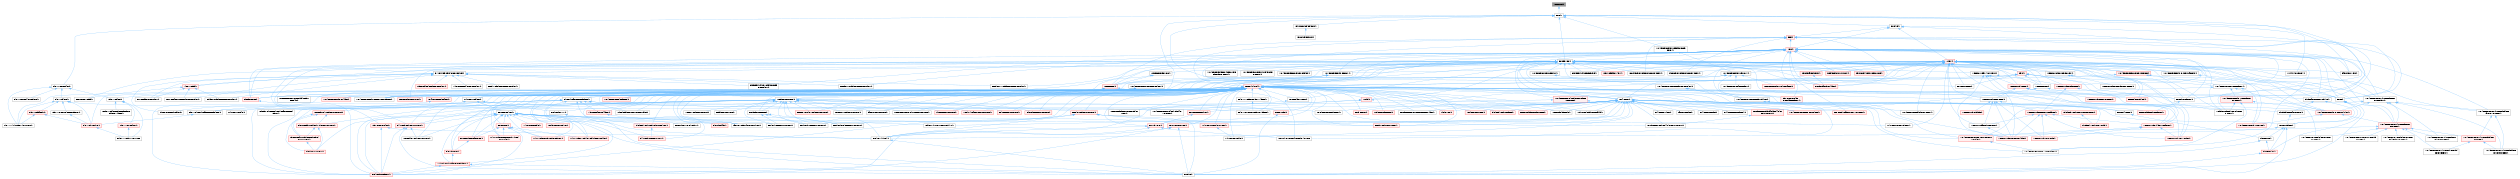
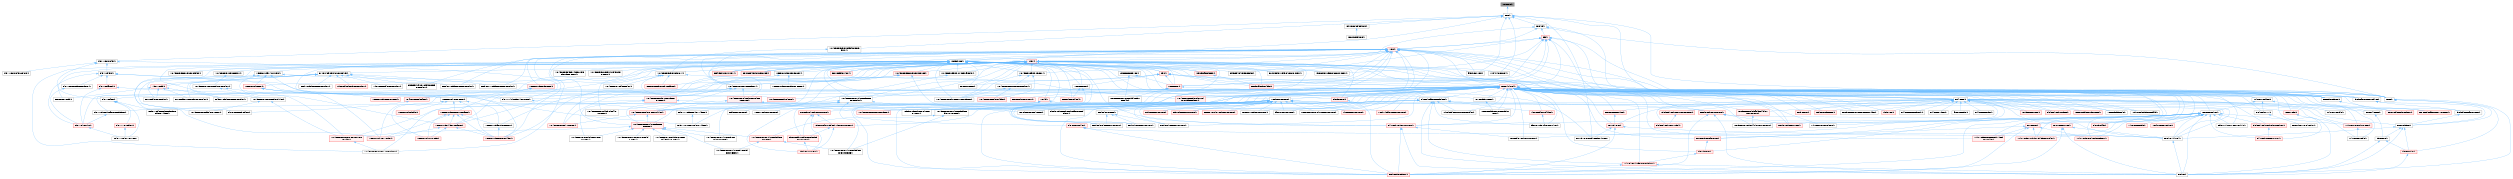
  digraph {
    node [color=grey40 fillcolor=white fontname=Helvetica fontsize=10 shape=box style=filled]
    edge [color=steelblue1 dir=back fontname=Helvetica fontsize=10 labelfontname=Helvetica labelfontsize=10 style=solid]
    n1 [color=gray40 fillcolor=grey60 fontcolor=black height=0.2 label="IntroSort.h" width=0.4]
    n2 [height=0.2 label="Sort.h" width=0.4]
    n3 [height=0.2 label="AnimCurveFilter.h" width=0.4]
    n4 [height=0.2 label="FindReferencersArchive.h" width=0.4]
    n5 [height=0.2 label="GraphConvert.h" width=0.4]
    n6 [height=0.2 label="KahnTopologicalSort.h" width=0.4]
    n7 [height=0.2 label="MovieSceneChannelEditorData\lEntry.h" width=0.4]
    n8 [height=0.2 label="MultiUniqueLock.h" width=0.4]
    n9 [height=0.2 label="RigVMController.h" width=0.4]
    n10 [height=0.2 label="SortedMap.h" width=0.4]
    n11 [height=0.2 label="SoundWaveLoadingBehavior.cpp" width=0.4]
    n12 [height=0.2 label="Sorting.h" width=0.4]
    n13 [height=0.2 label="AnimCurveUtils.h" width=0.4]
    n14 [height=0.2 label="BoneContainer.h" width=0.4]
    n15 [height=0.2 label="EvaluationVM.h" width=0.4]
    n16 [height=0.2 label="CoreUObject.h" width=0.4]
    n17 [height=0.2 label="FindObjectReferencers.h" width=0.4]
    n18 [height=0.2 label="TopologicalSort.h" width=0.4]
    n19 [height=0.2 label="MovieSceneChannelProxy.h" width=0.4]
    n20 [height=0.2 label="RigVMClient.h" width=0.4]
    n21 [height=0.2 label="RigVMMinimalEnvironment.h" width=0.4]
    n22 [height=0.2 label="RigVMControllerActions.h" width=0.4]
    n23 [height=0.2 label="RigVMEditor.h" width=0.4]
    n24 [color=red fillcolor="#FFF0F0" height=0.2 label="SkinnedMeshComponent.h" width=0.4]
    n25 [height=0.2 label="AssetDataTagMap.h" width=0.4]
    n26 [height=0.2 label="BlueprintGeneratedClass.h" width=0.4]
    n27 [height=0.2 label="BulkData.h" width=0.4]
    n28 [height=0.2 label="DoubleChannelEvaluatorSystem.h" width=0.4]
    n29 [height=0.2 label="DynamicExtensionContainer.h" width=0.4]
    n30 [height=0.2 label="SequenceModel.h" width=0.4]
    n31 [height=0.2 label="FloatChannelEvaluatorSystem.h" width=0.4]
    n32 [height=0.2 label="ISMPartitionActor.h" width=0.4]
    n33 [height=0.2 label="MeshComponent.h" width=0.4]
    n34 [height=0.2 label="MessageLog.h" width=0.4]
    n35 [height=0.2 label="MetasoundEnvironment.h" width=0.4]
    n36 [height=0.2 label="MetasoundVertexData.h" width=0.4]
    n37 [height=0.2 label="MetasoundFrontendQuery.h" width=0.4]
    n38 [height=0.2 label="MovieSceneCompiledVolatility\lManager.h" width=0.4]
    n39 [height=0.2 label="MovieSceneEntityFactory.h" width=0.4]
    n40 [height=0.2 label="MovieSceneEntityFactoryTemplates.h" width=0.4]
    n41 [height=0.2 label="MovieSceneEntitySystemGraphs.h" width=0.4]
    n42 [color=red fillcolor="#FFF0F0" height=0.2 label="MovieScenePreAnimatedState\lStorage.h" width=0.4]
    n43 [height=0.2 label="MovieScenePropertyInstantiator.h" width=0.4]
    n44 [height=0.2 label="MovieSceneInstanceRegistry.h" width=0.4]
    n45 [height=0.2 label="WeightAndEasingEvaluator\lSystem.h" width=0.4]
    n46 [height=0.2 label="MovieSceneInterrogation.h" width=0.4]
    n47 [height=0.2 label="MovieSceneInterrogationLinker.h" width=0.4]
    n48 [height=0.2 label="MovieScenePiecewiseDouble\lBlenderSystem.h" width=0.4]
    n49 [height=0.2 label="MovieScenePreAnimatedState\lExtension.h" width=0.4]
    n50 [height=0.2 label="MovieSceneQuaternionBlender\lSystem.h" width=0.4]
    n51 [color=red fillcolor="#FFF0F0" height=0.2 label="MovieSceneSequenceInstance.h" width=0.4]
    n52 [height=0.2 label="MovieSceneSequenceWeights.h" width=0.4]
    n53 [height=0.2 label="ObjectBindingTagCache.h" width=0.4]
    n54 [color=red fillcolor="#FFF0F0" height=0.2 label="PlayerController.h" width=0.4]
    n55 [color=red fillcolor="#FFF0F0" height=0.2 label="RedirectionSummary.h" width=0.4]
    n56 [color=red fillcolor="#FFF0F0" height=0.2 label="RenderGraphBuilder.h" width=0.4]
    n57 [color=red fillcolor="#FFF0F0" height=0.2 label="RenderGraphPass.h" width=0.4]
    n58 [color=red fillcolor="#FFF0F0" height=0.2 label="SCurveEditorView.h" width=0.4]
    n59 [color=red fillcolor="#FFF0F0" height=0.2 label="ShaderCore.h" width=0.4]
    n60 [color=red fillcolor="#FFF0F0" height=0.2 label="Text.h" width=0.4]
    n61 [color=red fillcolor="#FFF0F0" height=0.2 label="TransactionCommon.h" width=0.4]
    n62 [color=red fillcolor="#FFF0F0" height=0.2 label="World.h" width=0.4]
    n63 [height=0.2 label="TextFormatter.h" width=0.4]
    n64 [color=red fillcolor="#FFF0F0" height=0.2 label="TextLocalizationResource.h" width=0.4]
    n65 [height=0.2 label="Core.h" width=0.4]
    n66 [height=0.2 label="CoreSharedPCH.h" width=0.4]
    n67 [color=red fillcolor="#FFF0F0" height=0.2 label="Array.h" width=0.4]
    n68 [color=red fillcolor="#FFF0F0" height=0.2 label="Map.h" width=0.4]
    n69 [color=red fillcolor="#FFF0F0" height=0.2 label="Set.h" width=0.4]
    n70 [color=red fillcolor="#FFF0F0" height=0.2 label="AnimCompressionTypes.h" width=0.4]
    n71 [color=red fillcolor="#FFF0F0" height=0.2 label="AnimNode_ModularVehicleController.h" width=0.4]
    n72 [color=red fillcolor="#FFF0F0" height=0.2 label="AnimNode_StageCoachWheel\lController.h" width=0.4]
    n73 [color=red fillcolor="#FFF0F0" height=0.2 label="AnimNode_EngineSharedPCH.h" width=0.4]
    n74 [height=0.2 label="AnimSequenceHelpers.h" width=0.4]
    n75 [color=red fillcolor="#FFF0F0" height=0.2 label="AttributesContainer.h" width=0.4]
    n76 [color=red fillcolor="#FFF0F0" height=0.2 label="BlendProfile.h" width=0.4]
    n77 [color=red fillcolor="#FFF0F0" height=0.2 label="BlendSpace.h" width=0.4]
    n78 [height=0.2 label="Engine.h" width=0.4]
    n79 [color=red fillcolor="#FFF0F0" height=0.2 label="EngineSharedPCH.h" width=0.4]
    n80 [color=red fillcolor="#FFF0F0" height=0.2 label="BonePose.h" width=0.4]
    n81 [color=red fillcolor="#FFF0F0" height=0.2 label="BoneSocketReference.h" width=0.4]
    n82 [height=0.2 label="EditorAnimCurveBoneLinks.h" width=0.4]
    n83 [height=0.2 label="EngineMinimal.h" width=0.4]
    n84 [color=red fillcolor="#FFF0F0" height=0.2 label="MirrorDataTable.h" width=0.4]
    n85 [height=0.2 label="PoseableMeshComponent.h" width=0.4]
    n86 [color=red fillcolor="#FFF0F0" height=0.2 label="SkeletalMeshReductionSettings.h" width=0.4]
    n87 [color=red fillcolor="#FFF0F0" height=0.2 label="SkinnedAssetCommon.h" width=0.4]
    n88 [height=0.2 label="PoseHistoryEvaluation.h" width=0.4]
    n89 [height=0.2 label="AnimStreamable.h" width=0.4]
    n90 [color=red fillcolor="#FFF0F0" height=0.2 label="AnimBlueprintGeneratedClass.h" width=0.4]
    n91 [color=red fillcolor="#FFF0F0" height=0.2 label="SlateBasics.h" width=0.4]
    n92 [height=0.2 label="SlateCore.h" width=0.4]
    n93 [color=red fillcolor="#FFF0F0" height=0.2 label="ISequencerChannelInterface.h" width=0.4]
    n94 [color=red fillcolor="#FFF0F0" height=0.2 label="KeyframeTrackEditor.h" width=0.4]
    n95 [height=0.2 label="MovieSceneMediaSection.h" width=0.4]
-   n96 [color=red fillcolor="#FFF0F0" height=0.2 label="PlayerController\lOverrideRegistry.h" width=0.4]
+   n96 [color=red fillcolor="#FFF0F0" height=0.2 label="MovieSceneSectionChannel\lOverrideRegistry.h" width=0.4]
    n97 [color=red fillcolor="#FFF0F0" height=0.2 label="MovieSceneToolHelpers.h" width=0.4]
    n98 [height=0.2 label="TimeWarpTrackEditor.h" width=0.4]
    n99 [color=red fillcolor="#FFF0F0" height=0.2 label="RigVMBlueprint.h" width=0.4]
    n100 [color=red fillcolor="#FFF0F0" height=0.2 label="RigVMEdGraph.h" width=0.4]
    n101 [height=0.2 label="SRigVMSwapFunctionsWidget.h" width=0.4]
    n102 [height=0.2 label="RigVMExternalDependency.h" width=0.4]
    n103 [height=0.2 label="SRigVMNodePreviewWidget.h" width=0.4]
    n104 [height=0.2 label="SRigVMActionMenu.cpp" width=0.4]
    n105 [color=red fillcolor="#FFF0F0" height=0.2 label="RigVMNewEditor.h" width=0.4]
    n106 [height=0.2 label="SRigVMEditorSelectedDebug\lObjectWidget.h" width=0.4]
    n107 [color=red fillcolor="#FFF0F0" height=0.2 label="AssetData.h" width=0.4]
    n108 [height=0.2 label="AssetDataTagMapSerialization\lDetails.h" width=0.4]
    n109 [height=0.2 label="DisplayClusterBlueprintGenerated\lClass.h" width=0.4]
    n110 [height=0.2 label="GameModeInfoCustomizer.h" width=0.4]
    n111 [height=0.2 label="InheritableComponentHandler.h" width=0.4]
    n112 [color=red fillcolor="#FFF0F0" height=0.2 label="KismetEditorUtilities.h" width=0.4]
    n113 [height=0.2 label="LevelSequenceDirector.h" width=0.4]
    n114 [height=0.2 label="RigVMBlueprintGeneratedClass.h" width=0.4]
    n115 [color=red fillcolor="#FFF0F0" height=0.2 label="SCS_Node.h" width=0.4]
    n116 [color=red fillcolor="#FFF0F0" height=0.2 label="BodySetup.h" width=0.4]
    n117 [height=0.2 label="BulkDataReader.h" width=0.4]
    n118 [height=0.2 label="BulkDataScopedLock.h" width=0.4]
    n119 [height=0.2 label="BulkDataWriter.h" width=0.4]
    n120 [color=red fillcolor="#FFF0F0" height=0.2 label="ContentStreaming.h" width=0.4]
    n121 [color=red fillcolor="#FFF0F0" height=0.2 label="SoundWave.h" width=0.4]
    n122 [color=red fillcolor="#FFF0F0" height=0.2 label="CoreUObjectSharedPCH.h" width=0.4]
    n123 [height=0.2 label="FontBulkData.h" width=0.4]
    n124 [height=0.2 label="GroomCache.h" width=0.4]
    n125 [color=red fillcolor="#FFF0F0" height=0.2 label="HairStrandsDatas.h" width=0.4]
    n126 [color=red fillcolor="#FFF0F0" height=0.2 label="LandscapeHeightfieldCollision\lComponent.h" width=0.4]
    n127 [height=0.2 label="LandscapeMeshCollisionComponent.h" width=0.4]
    n128 [height=0.2 label="LandscapeTextureStorageProvider.h" width=0.4]
    n129 [color=red fillcolor="#FFF0F0" height=0.2 label="LightMap.h" width=0.4]
    n130 [color=red fillcolor="#FFF0F0" height=0.2 label="NaniteResources.h" width=0.4]
    n131 [color=red fillcolor="#FFF0F0" height=0.2 label="RayTracingGeometryManager.h" width=0.4]
    n132 [color=red fillcolor="#FFF0F0" height=0.2 label="SkeletalMeshLODImporterData.h" width=0.4]
    n133 [color=red fillcolor="#FFF0F0" height=0.2 label="SkeletalMeshLODModel.h" width=0.4]
    n134 [color=red fillcolor="#FFF0F0" height=0.2 label="SkeletalMeshUpdate.h" width=0.4]
    n135 [color=red fillcolor="#FFF0F0" height=0.2 label="StaticMeshResources.h" width=0.4]
    n136 [color=red fillcolor="#FFF0F0" height=0.2 label="StreamableRenderAsset.h" width=0.4]
    n137 [color=red fillcolor="#FFF0F0" height=0.2 label="TextureResource.h" width=0.4]
    n138 [height=0.2 label="VectorFieldStatic.h" width=0.4]
    n139 [height=0.2 label="VolumetricLightmapGrid.h" width=0.4]
    n140 [height=0.2 label="CurveEditorExtension.h" width=0.4]
    n141 [height=0.2 label="CurveEditorIntegrationExtension.h" width=0.4]
    n142 [height=0.2 label="FolderModelStorageExtension.h" width=0.4]
    n143 [color=red fillcolor="#FFF0F0" height=0.2 label="HierarchicalCacheExtension.h" width=0.4]
    n144 [height=0.2 label="IViewSpaceClientExtension.h" width=0.4]
    n145 [height=0.2 label="ObjectBindingModelStorage\lExtension.h" width=0.4]
    n146 [height=0.2 label="SectionModelStorageExtension.h" width=0.4]
    n147 [height=0.2 label="TrackModelStorageExtension.h" width=0.4]
    n148 [height=0.2 label="TrackRowModelStorageExtension.h" width=0.4]
    n149 [color=red fillcolor="#FFF0F0" height=0.2 label="ViewModel.h" width=0.4]
    n150 [height=0.2 label="InstancedPlacementPartition\lActor.h" width=0.4]
    n151 [color=red fillcolor="#FFF0F0" height=0.2 label="BaseDynamicMeshComponent.h" width=0.4]
    n152 [height=0.2 label="BasicElementSet.h" width=0.4]
    n153 [height=0.2 label="BasicLineSetComponent.h" width=0.4]
    n154 [height=0.2 label="BasicPointSetComponent.h" width=0.4]
    n155 [height=0.2 label="BasicTriangleSetComponent.h" width=0.4]
    n156 [height=0.2 label="CableComponent.h" width=0.4]
    n157 [color=red fillcolor="#FFF0F0" height=0.2 label="ChaosDeformablePhysicsComponent.h" width=0.4]
    n158 [color=red fillcolor="#FFF0F0" height=0.2 label="ChaosDeformableTetrahedral\lComponent.h" width=0.4]
    n159 [color=red fillcolor="#FFF0F0" height=0.2 label="FleshComponent.h" width=0.4]
    n160 [height=0.2 label="CustomMeshComponent.h" width=0.4]
    n161 [height=0.2 label="GroomComponent.h" width=0.4]
    n162 [height=0.2 label="HeterogeneousVolumeComponent.h" width=0.4]
    n163 [color=red fillcolor="#FFF0F0" height=0.2 label="LineSetComponent.h" width=0.4]
    n164 [color=red fillcolor="#FFF0F0" height=0.2 label="MeshWireframeComponent.h" width=0.4]
    n165 [color=red fillcolor="#FFF0F0" height=0.2 label="PointSetComponent.h" width=0.4]
    n166 [color=red fillcolor="#FFF0F0" height=0.2 label="ProceduralMeshComponent.h" width=0.4]
    n167 [color=red fillcolor="#FFF0F0" height=0.2 label="StaticMeshComponent.h" width=0.4]
    n168 [color=red fillcolor="#FFF0F0" height=0.2 label="TriangleSetComponent.h" width=0.4]
    n169 [height=0.2 label="WaterMeshComponent.h" width=0.4]
    n170 [color=red fillcolor="#FFF0F0" height=0.2 label="MovieScenePropertyTemplate.h" width=0.4]
    n171 [color=red fillcolor="#FFF0F0" height=0.2 label="StatsHierarchical.h" width=0.4]
    n172 [color=red fillcolor="#FFF0F0" height=0.2 label="MetasoundArrayNodes.h" width=0.4]
    n173 [color=red fillcolor="#FFF0F0" height=0.2 label="MetasoundBuilderInterface.h" width=0.4]
    n174 [color=red fillcolor="#FFF0F0" height=0.2 label="MetasoundOperatorBuilder.h" width=0.4]
    n175 [color=red fillcolor="#FFF0F0" height=0.2 label="MetasoundRenderCost.h" width=0.4]
    n176 [color=red fillcolor="#FFF0F0" height=0.2 label="MetasoundVertex.h" width=0.4]
    n177 [color=red fillcolor="#FFF0F0" height=0.2 label="MetasoundInputNode.h" width=0.4]
    n178 [color=red fillcolor="#FFF0F0" height=0.2 label="MetasoundOperatorInterface.h" width=0.4]
    n179 [height=0.2 label="MetasoundGraphOperator.h" width=0.4]
    n180 [color=red fillcolor="#FFF0F0" height=0.2 label="MetasoundVariable.h" width=0.4]
    n181 [color=red fillcolor="#FFF0F0" height=0.2 label="MetasoundAssetManager.h" width=0.4]
    n182 [height=0.2 label="MetasoundFrontendQuerySteps.h" width=0.4]
    n183 [height=0.2 label="MovieSceneComponentRegistry.h" width=0.4]
    n184 [color=red fillcolor="#FFF0F0" height=0.2 label="MovieSceneEntityBuilder.h" width=0.4]
    n185 [color=red fillcolor="#FFF0F0" height=0.2 label="MovieSceneEntitySystemLinker.h" width=0.4]
    n186 [height=0.2 label="MovieSceneComponentMaterial\lSystem.h" width=0.4]
    n187 [height=0.2 label="MovieSceneMaterialParameter\lCollectionSystem.h" width=0.4]
    n188 [height=0.2 label="MovieSceneMaterialParameter\lSystem.h" width=0.4]
    n189 [height=0.2 label="MovieScenePreAnimatedMaterial\lParameters.h" width=0.4]
    n190 [color=red fillcolor="#FFF0F0" height=0.2 label="MovieScenePreAnimatedObject\lStorage.h" width=0.4]
    n191 [height=0.2 label="MovieScenePreAnimatedRoot\lTokenStorage.h" width=0.4]
    n192 [color=red fillcolor="#FFF0F0" height=0.2 label="MovieScenePropertyComponent\lHandler.h" width=0.4]
    n193 [color=red fillcolor="#FFF0F0" height=0.2 label="MovieSceneTrackInstance.h" width=0.4]
    n194 [color=red fillcolor="#FFF0F0" height=0.2 label="MovieSceneEntityInstantiator\lSystem.h" width=0.4]
    n195 [color=red fillcolor="#FFF0F0" height=0.2 label="MovieSceneEvaluationTemplate\lInstance.h" width=0.4]
    n196 [height=0.2 label="MovieSceneInterrogationExtension.h" width=0.4]
    n197 [height=0.2 label="MovieScenePredictionSystem.h" width=0.4]
    n198 [height=0.2 label="MovieScenePreAnimatedObject\lTokenStorage.h" width=0.4]
    n199 [height=0.2 label="MovieScenePreAnimatedObject\lGroupManager.h" width=0.4]
    n200 [color=red fillcolor="#FFF0F0" height=0.2 label="CoreMinimal.h" width=0.4]
    n1 -> n2
    n2 -> n3
    n2 -> n4
    n2 -> n5
    n2 -> n6
    n2 -> n7
    n2 -> n8
    n2 -> n9
    n2 -> n10
    n2 -> n11
    n2 -> n12
    n3 -> n13
    n3 -> n14
    n3 -> n15
    n4 -> n16
    n4 -> n17
    n6 -> n18
    n7 -> n19
    n9 -> n20
    n9 -> n21
    n9 -> n22
    n9 -> n23
    n10 -> n24
    n10 -> n25
    n10 -> n26
    n10 -> n27
    n10 -> n28
    n10 -> n29
    n10 -> n30
    n10 -> n31
    n10 -> n32
    n10 -> n33
    n10 -> n34
    n10 -> n35
    n10 -> n36
    n10 -> n37
    n10 -> n38
    n10 -> n39
    n10 -> n40
    n10 -> n41
    n10 -> n42
    n10 -> n43
    n10 -> n44
    n10 -> n45
    n10 -> n46
    n10 -> n47
    n10 -> n48
    n10 -> n49
    n10 -> n50
    n10 -> n51
    n10 -> n52
    n10 -> n53
    n10 -> n54
    n10 -> n55
    n10 -> n56
    n10 -> n57
    n10 -> n58
    n10 -> n59
    n10 -> n60
    n10 -> n61
    n10 -> n62
    n10 -> n63
    n10 -> n64
    n12 -> n65
    n12 -> n66
    n12 -> n67
    n12 -> n68
    n12 -> n69
    n14 -> n24
    n14 -> n70
    n14 -> n71
    n14 -> n72
    n14 -> n73
    n14 -> n74
    n14 -> n75
    n14 -> n76
    n14 -> n77
    n14 -> n78
    n14 -> n79
    n14 -> n80
    n14 -> n81
    n14 -> n82
    n14 -> n83
    n14 -> n84
    n14 -> n85
    n14 -> n86
    n14 -> n87
    n15 -> n88
    n16 -> n78
    n16 -> n83
    n16 -> n91
    n16 -> n92
    n17 -> n16
    n19 -> n93
    n19 -> n94
    n19 -> n95
    n19 -> n96
    n19 -> n97
    n20 -> n21
    n20 -> n99
    n20 -> n100
    n20 -> n101
    n20 -> n102
+   n21 -> n103
    n23 -> n104
    n23 -> n105
    n23 -> n106
    n24 -> n78
    n24 -> n79
    n24 -> n85
    n25 -> n107
    n25 -> n108
    n26 -> n78
    n26 -> n79
    n26 -> n90
    n26 -> n109
    n26 -> n110
    n26 -> n111
    n26 -> n112
    n26 -> n113
    n26 -> n114
    n26 -> n115
    n27 -> n16
    n27 -> n70
    n27 -> n89
    n27 -> n116
    n27 -> n117
    n27 -> n118
    n27 -> n119
    n27 -> n120
    n27 -> n121
    n27 -> n122
    n27 -> n123
    n27 -> n124
    n27 -> n125
    n27 -> n126
    n27 -> n127
    n27 -> n128
    n27 -> n129
    n27 -> n130
    n27 -> n131
    n27 -> n132
    n27 -> n133
    n27 -> n134
    n27 -> n135
    n27 -> n136
    n27 -> n137
    n27 -> n138
    n27 -> n139
    n29 -> n98
    n29 -> n140
    n29 -> n141
    n29 -> n142
    n29 -> n143
    n29 -> n144
    n29 -> n145
    n29 -> n146
    n29 -> n147
    n29 -> n148
    n29 -> n149
    n32 -> n150
    n33 -> n24
    n33 -> n79
    n33 -> n83
    n33 -> n151
    n33 -> n152
    n33 -> n153
    n33 -> n154
    n33 -> n155
    n33 -> n156
    n33 -> n157
    n33 -> n158
    n33 -> n159
    n33 -> n160
    n33 -> n161
    n33 -> n162
    n33 -> n163
    n33 -> n164
    n33 -> n165
    n33 -> n166
    n33 -> n167
    n33 -> n168
    n33 -> n169
    n34 -> n170
    n34 -> n171
    n35 -> n172
    n35 -> n173
    n35 -> n174
    n35 -> n175
    n35 -> n176
    n36 -> n174
    n36 -> n177
    n36 -> n178
    n36 -> n179
    n36 -> n180
    n37 -> n181
    n37 -> n182
    n39 -> n40
    n39 -> n183
    n39 -> n184
    n41 -> n185
    n42 -> n186
    n42 -> n187
    n42 -> n188
    n42 -> n189
    n42 -> n190
    n42 -> n191
    n42 -> n192
    n44 -> n185
    n44 -> n193
    n44 -> n194
    n44 -> n195
    n46 -> n196
    n47 -> n192
    n47 -> n197
    n49 -> n42
    n49 -> n185
    n49 -> n191
    n49 -> n192
    n49 -> n198
    n49 -> n199
    n51 -> n44
    n51 -> n113
    n51 -> n185
    n54 -> n79
    n54 -> n83
    n57 -> n56
    n59 -> n79
    n60 -> n34
    n60 -> n63
    n60 -> n65
    n60 -> n66
    n60 -> n107
    n60 -> n172
    n60 -> n200
    n62 -> n79
    n62 -> n83
    n62 -> n185
    n65 -> n16
    n65 -> n78
    n65 -> n91
    n66 -> n122
    n67 -> n4
    n67 -> n5
    n67 -> n8
    n67 -> n19
    n67 -> n27
    n67 -> n28
    n67 -> n31
    n67 -> n34
    n67 -> n36
    n67 -> n37
    n67 -> n39
    n67 -> n40
    n67 -> n41
    n67 -> n45
    n67 -> n49
    n67 -> n51
    n67 -> n55
    n67 -> n56
    n67 -> n57
    n67 -> n58
    n67 -> n59
    n67 -> n60
    n67 -> n63
    n67 -> n64
    n67 -> n65
    n67 -> n66
    n67 -> n74
    n67 -> n93
    n67 -> n107
    n67 -> n149
    n67 -> n171
    n67 -> n173
    n67 -> n174
    n67 -> n175
    n67 -> n176
    n67 -> n179
    n67 -> n193
    n67 -> n197
    n67 -> n199
    n67 -> n200
    n68 -> n4
    n68 -> n5
    n68 -> n10
    n68 -> n27
    n68 -> n39
    n68 -> n40
    n68 -> n42
    n68 -> n43
    n68 -> n44
    n68 -> n45
    n68 -> n49
    n68 -> n53
    n68 -> n55
    n68 -> n56
    n68 -> n59
    n68 -> n64
    n68 -> n65
    n68 -> n66
    n68 -> n96
    n68 -> n107
    n68 -> n131
    n68 -> n145
    n68 -> n146
    n68 -> n148
    n68 -> n174
    n68 -> n175
    n68 -> n195
    n68 -> n199
    n68 -> n200
    n69 -> n28
    n69 -> n31
    n69 -> n45
    n69 -> n56
    n69 -> n65
    n69 -> n66
    n69 -> n68
    n69 -> n107
    n69 -> n135
    n69 -> n200
    n70 -> n89
    n77 -> n90
    n80 -> n71
    n80 -> n72
    n80 -> n73
    n80 -> n79
    n80 -> n81
    n81 -> n77
    n83 -> n78
    n86 -> n87
    n90 -> n78
    n90 -> n79
    n91 -> n78
    n92 -> n78
    n92 -> n91
    n94 -> n98
    n99 -> n104
    n100 -> n21
    n100 -> n99
    n102 -> n99
    n103 -> n101
    n105 -> n104
    n107 -> n11
    n107 -> n79
    n107 -> n108
    n112 -> n110
    n114 -> n99
    n115 -> n78
    n120 -> n121
    n121 -> n11
    n121 -> n79
    n121 -> n83
    n123 -> n92
    n126 -> n127
    n132 -> n133
    n137 -> n78
    n137 -> n79
    n137 -> n83
    n149 -> n30
    n149 -> n140
    n149 -> n141
    n149 -> n142
    n152 -> n153
    n152 -> n154
    n152 -> n155
    n157 -> n158
    n157 -> n159
    n158 -> n159
    n166 -> n157
    n166 -> n158
    n166 -> n159
    n167 -> n78
    n167 -> n79
    n167 -> n83
    n167 -> n135
    n173 -> n172
    n173 -> n174
    n173 -> n177
    n175 -> n173
    n175 -> n178
    n176 -> n36
    n176 -> n172
    n176 -> n181
    n178 -> n172
    n178 -> n173
    n178 -> n174
    n178 -> n177
    n178 -> n179
    n179 -> n174
    n183 -> n40
    n183 -> n184
    n185 -> n42
    n185 -> n193
    n190 -> n189
    n190 -> n198
    n192 -> n43
    n194 -> n43
    n194 -> n45
    n194 -> n188
    n195 -> n38
    n195 -> n170
    n196 -> n47
    n196 -> n192
    n199 -> n190
    n199 -> n198
    n200 -> n3
    n200 -> n4
    n200 -> n14
    n200 -> n15
    n200 -> n17
    n200 -> n21
    n200 -> n23
    n200 -> n24
    n200 -> n26
    n200 -> n27
    n200 -> n32
    n200 -> n33
    n200 -> n59
    n200 -> n61
    n200 -> n62
    n200 -> n65
    n200 -> n66
    n200 -> n70
    n200 -> n71
    n200 -> n72
    n200 -> n73
    n200 -> n76
    n200 -> n77
    n200 -> n80
    n200 -> n81
    n200 -> n82
    n200 -> n85
    n200 -> n86
    n200 -> n87
    n200 -> n89
    n200 -> n90
    n200 -> n94
    n200 -> n96
    n200 -> n97
    n200 -> n99
    n200 -> n101
    n200 -> n103
    n200 -> n110
    n200 -> n111
    n200 -> n112
    n200 -> n114
    n200 -> n115
    n200 -> n116
    n200 -> n120
    n200 -> n121
    n200 -> n123
    n200 -> n125
    n200 -> n126
    n200 -> n127
    n200 -> n128
    n200 -> n129
    n200 -> n130
    n200 -> n134
    n200 -> n135
    n200 -> n136
    n200 -> n137
    n200 -> n138
    n200 -> n139
    n200 -> n150
    n200 -> n151
    n200 -> n152
    n200 -> n153
    n200 -> n154
    n200 -> n155
    n200 -> n160
    n200 -> n161
    n200 -> n162
    n200 -> n163
    n200 -> n164
    n200 -> n165
    n200 -> n167
    n200 -> n168
    n200 -> n170
  }
